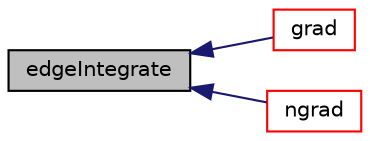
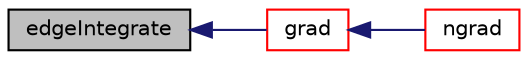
  digraph {
    rankdir=LR
    node [color=red fontname=Helvetica fontsize=10 shape=record]
    edge [color=midnightblue dir=back fontname=Helvetica fontsize=10 labelfontname=Helvetica labelfontsize=10 style=solid]
    n1 [color=black fillcolor=grey75 fontcolor=black height=0.2 label=edgeIntegrate style=filled width=0.4]
    n2 [height=0.2 label=grad width=0.4]
    n3 [height=0.2 label=ngrad width=0.4]
    n1 -> n2
-   n1 -> n3
+   n2 -> n3
  }
